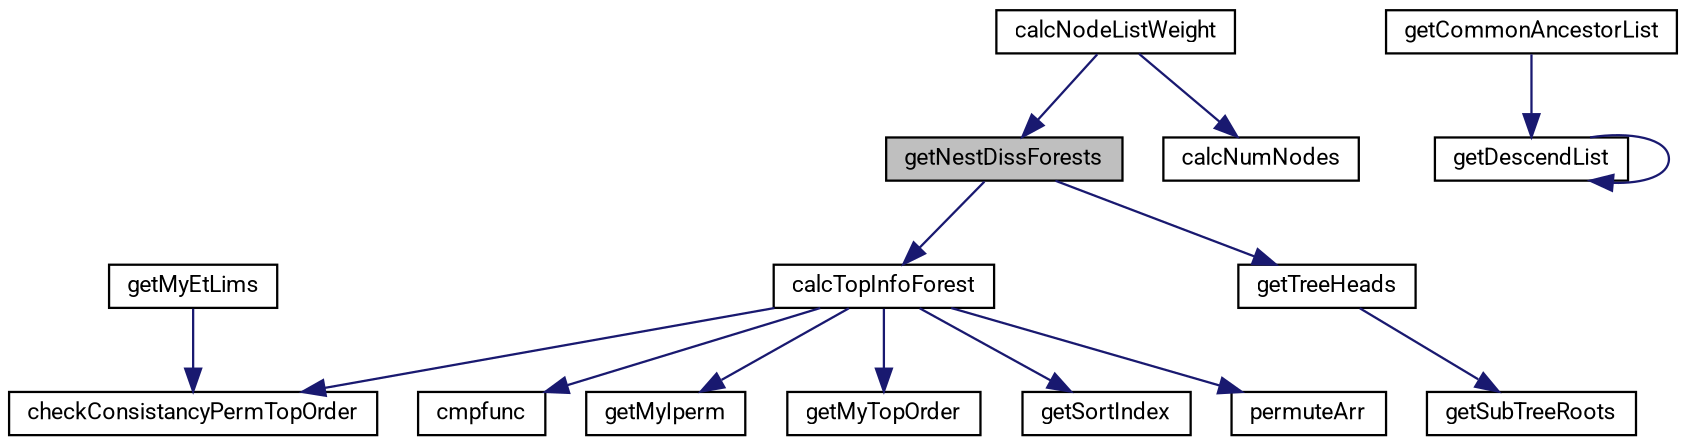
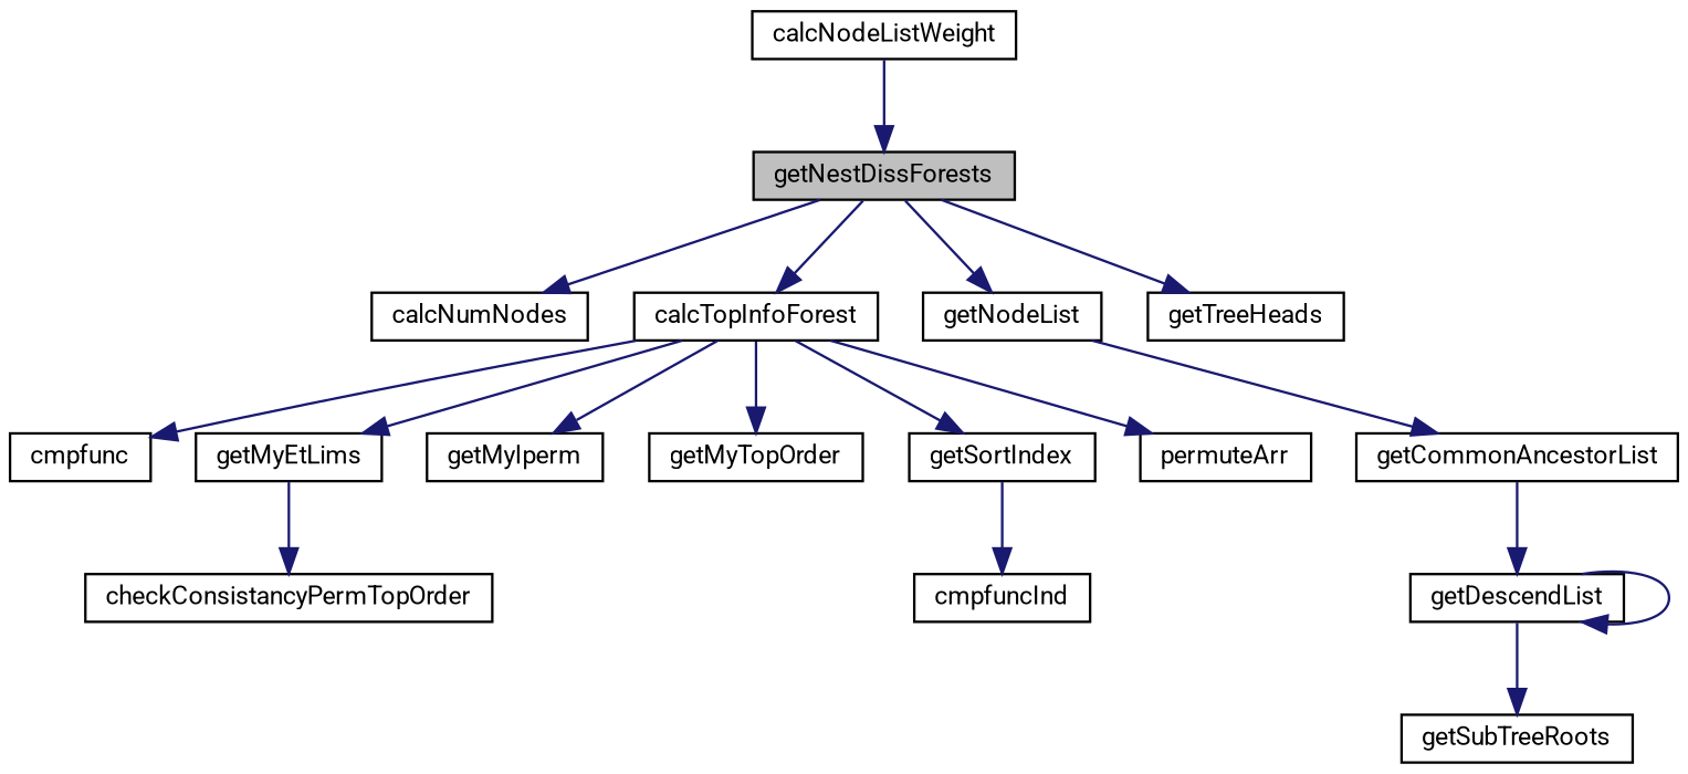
  digraph {
    fontname=Roboto
    rankdir=TB
    node [color=black fillcolor=white fontname=Roboto fontsize=10 shape=record style=filled]
    edge [color=midnightblue fontname=Roboto fontsize=10 labelfontname=Helvetica labelfontsize=10 style=solid]
    n1 [fillcolor=grey75 fontcolor=black height=0.2 label=getNestDissForests width=0.4]
    n2 [height=0.2 label=calcNumNodes width=0.4]
    n3 [height=0.2 label=calcTopInfoForest width=0.4]
+   n4 [height=0.2 label=getNodeList width=0.4]
    n5 [height=0.2 label=getTreeHeads width=0.4]
    n6 [height=0.2 label=calcNodeListWeight width=0.4]
    n7 [height=0.2 label=cmpfunc width=0.4]
    n8 [height=0.2 label=getMyEtLims width=0.4]
    n9 [height=0.2 label=getMyIperm width=0.4]
    n10 [height=0.2 label=getMyTopOrder width=0.4]
    n11 [height=0.2 label=getSortIndex width=0.4]
    n12 [height=0.2 label=permuteArr width=0.4]
    n13 [height=0.2 label=getCommonAncestorList width=0.4]
    n14 [height=0.2 label=getSubTreeRoots width=0.4]
    n15 [height=0.2 label=checkConsistancyPermTopOrder width=0.4]
+   n16 [height=0.2 label=cmpfuncInd width=0.4]
    n17 [height=0.2 label=getDescendList width=0.4]
-   n6 -> n2
+   n1 -> n2
    n1 -> n3
+   n1 -> n4
    n1 -> n5
    n3 -> n7
-   n3 -> n15
+   n3 -> n8
    n3 -> n9
    n3 -> n10
    n3 -> n11
    n3 -> n12
-   n5 -> n14
+   n4 -> n13
+   n17 -> n14
    n6 -> n1
    n8 -> n15
+   n11 -> n16
    n13 -> n17
    n17 -> n17
  }
